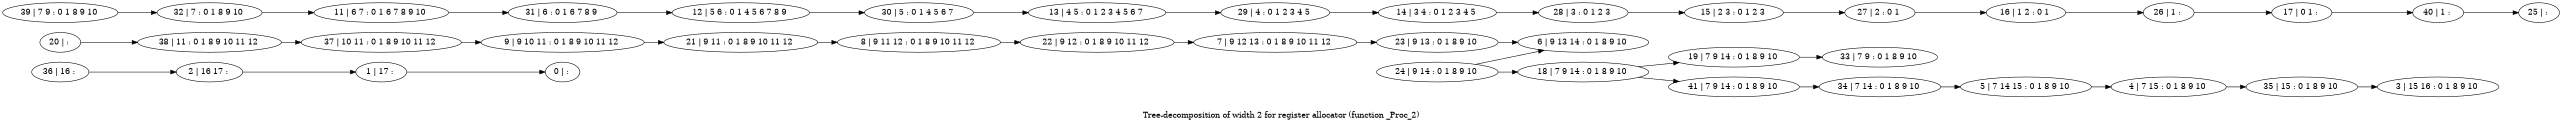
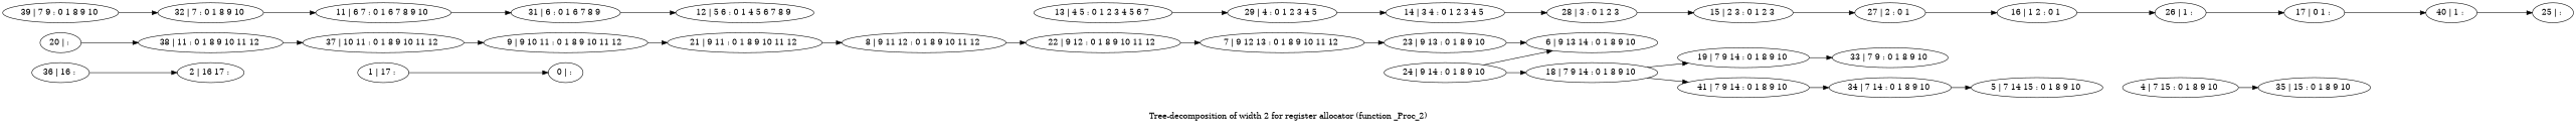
  digraph {
    label="Tree-decomposition of width 2 for register allocator (function _Proc_2)"
    rankdir=LR
    n1 [label="0 | : "]
    n2 [label="1 | 17 : "]
    n3 [label="2 | 16 17 : "]
-   n4 [label="3 | 15 16 : 0 1 8 9 10 "]
    n5 [label="36 | 16 : "]
    n6 [label="4 | 7 15 : 0 1 8 9 10 "]
    n7 [label="35 | 15 : 0 1 8 9 10 "]
    n8 [label="5 | 7 14 15 : 0 1 8 9 10 "]
    n9 [label="6 | 9 13 14 : 0 1 8 9 10 "]
    n10 [label="24 | 9 14 : 0 1 8 9 10 "]
    n11 [label="18 | 7 9 14 : 0 1 8 9 10 "]
    n12 [label="7 | 9 12 13 : 0 1 8 9 10 11 12 "]
    n13 [label="23 | 9 13 : 0 1 8 9 10 "]
    n14 [label="8 | 9 11 12 : 0 1 8 9 10 11 12 "]
    n15 [label="22 | 9 12 : 0 1 8 9 10 11 12 "]
    n16 [label="9 | 9 10 11 : 0 1 8 9 10 11 12 "]
    n17 [label="21 | 9 11 : 0 1 8 9 10 11 12 "]
    n18 [label="39 | 7 9 : 0 1 8 9 10 "]
    n19 [label="32 | 7 : 0 1 8 9 10 "]
    n20 [label="11 | 6 7 : 0 1 6 7 8 9 10 "]
    n21 [label="31 | 6 : 0 1 6 7 8 9 "]
    n22 [label="12 | 5 6 : 0 1 4 5 6 7 8 9 "]
-   n23 [label="30 | 5 : 0 1 4 5 6 7 "]
    n24 [label="13 | 4 5 : 0 1 2 3 4 5 6 7 "]
    n25 [label="29 | 4 : 0 1 2 3 4 5 "]
    n26 [label="14 | 3 4 : 0 1 2 3 4 5 "]
    n27 [label="28 | 3 : 0 1 2 3 "]
    n28 [label="15 | 2 3 : 0 1 2 3 "]
    n29 [label="27 | 2 : 0 1 "]
    n30 [label="16 | 1 2 : 0 1 "]
    n31 [label="26 | 1 : "]
    n32 [label="17 | 0 1 : "]
    n33 [label="40 | 1 : "]
    n34 [label="25 | : "]
    n35 [label="19 | 7 9 14 : 0 1 8 9 10 "]
    n36 [label="41 | 7 9 14 : 0 1 8 9 10 "]
    n37 [label="33 | 7 9 : 0 1 8 9 10 "]
    n38 [label="34 | 7 14 : 0 1 8 9 10 "]
    n39 [label="20 | : "]
    n40 [label="38 | 11 : 0 1 8 9 10 11 12 "]
    n41 [label="37 | 10 11 : 0 1 8 9 10 11 12 "]
    n2 -> n1
-   n3 -> n2
    n5 -> n3
    n6 -> n7
-   n7 -> n4
-   n8 -> n6
    n10 -> n9
    n10 -> n11
    n11 -> n35
    n11 -> n36
    n12 -> n13
    n13 -> n9
    n14 -> n15
    n15 -> n12
    n16 -> n17
    n17 -> n14
    n18 -> n19
    n19 -> n20
    n20 -> n21
    n21 -> n22
-   n22 -> n23
-   n23 -> n24
    n24 -> n25
    n25 -> n26
    n26 -> n27
    n27 -> n28
    n28 -> n29
    n29 -> n30
    n30 -> n31
    n31 -> n32
    n32 -> n33
    n33 -> n34
    n35 -> n37
    n36 -> n38
    n38 -> n8
    n39 -> n40
    n40 -> n41
    n41 -> n16
  }
